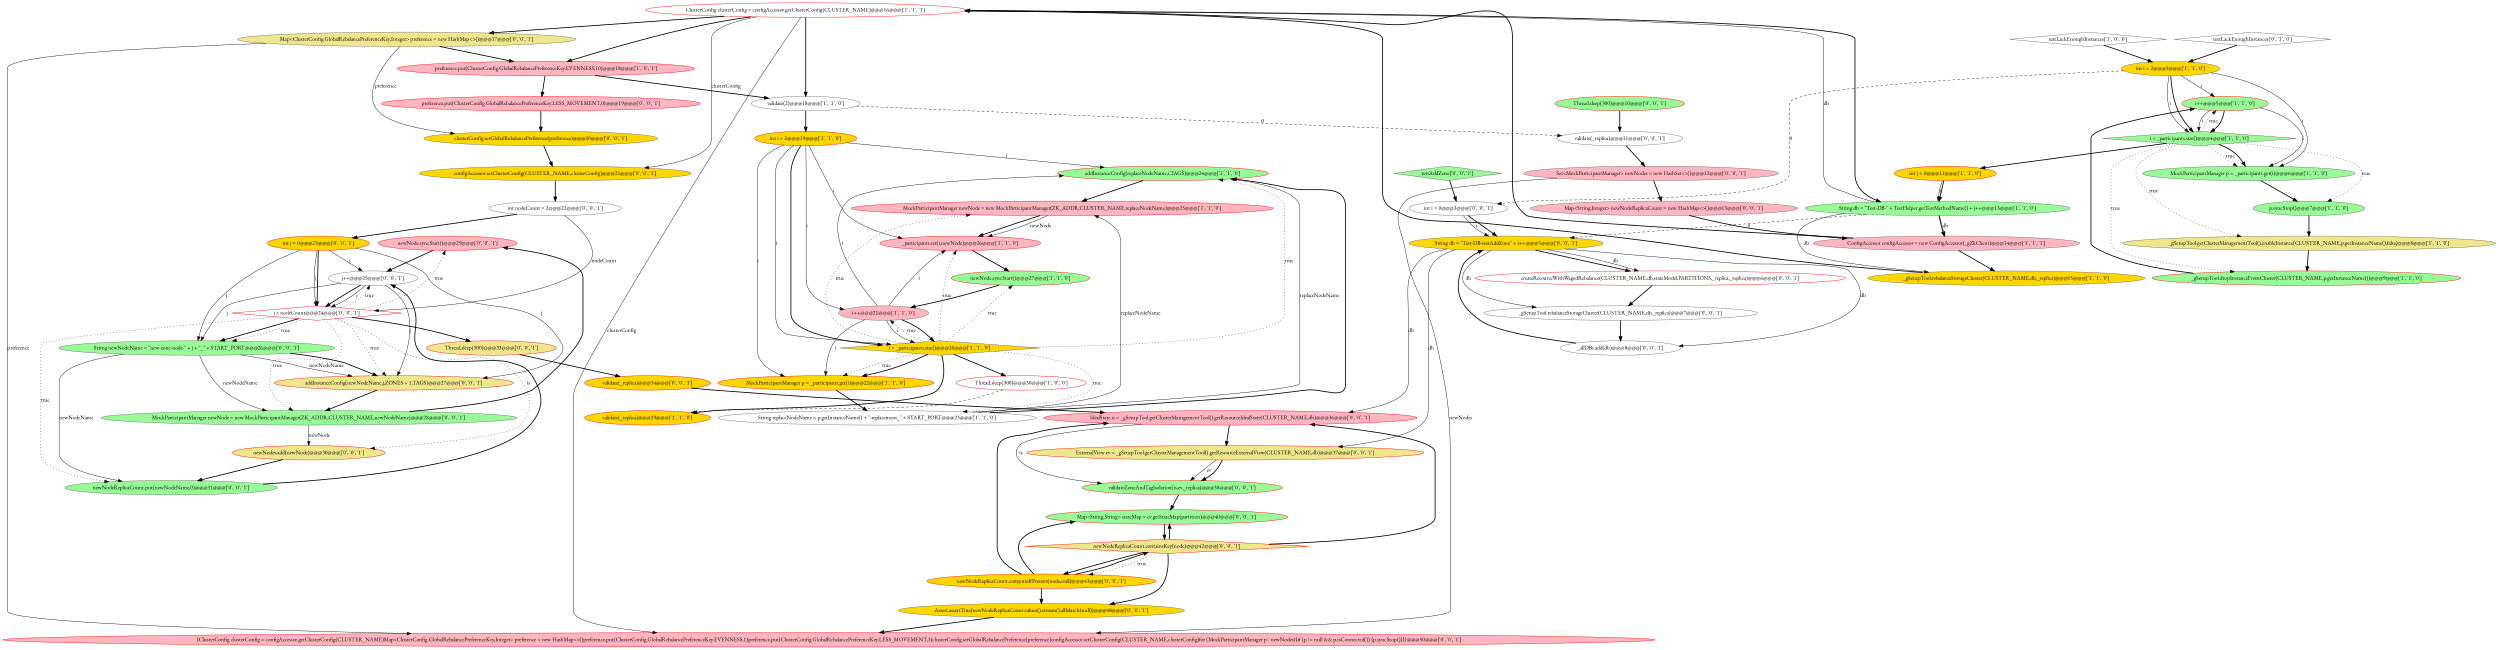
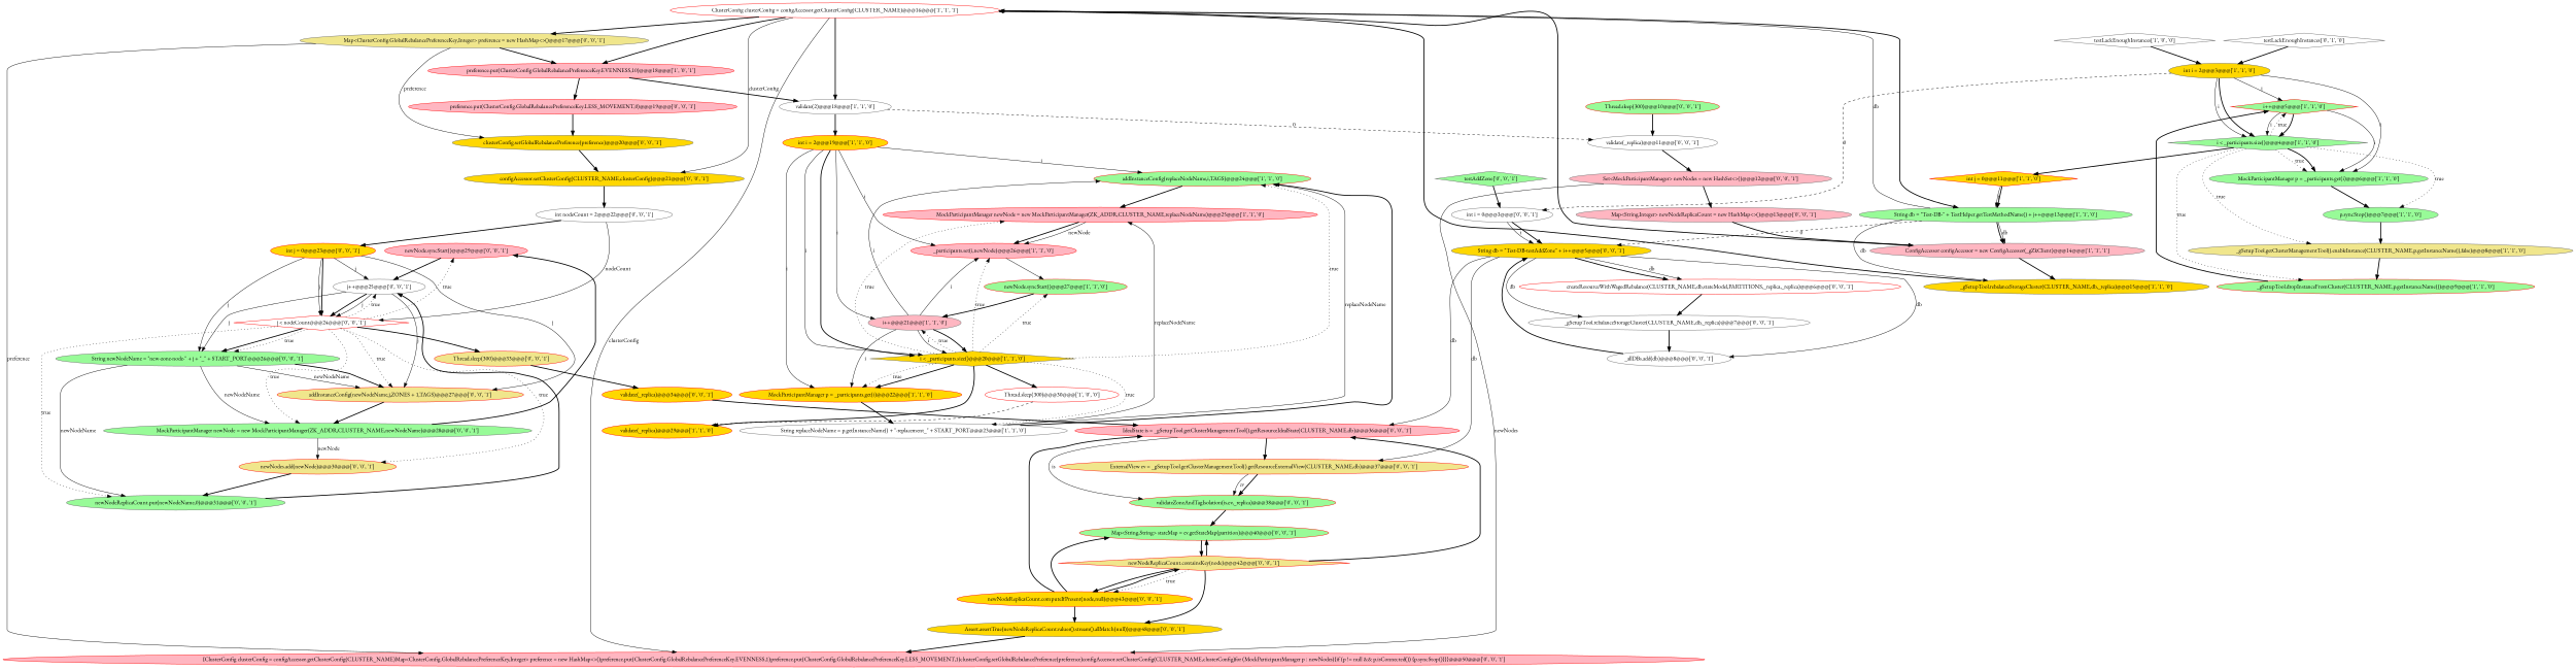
  digraph {
    fontname="EB Garamond"
    node [color=gray40 fillcolor=palegreen fontname="EB Garamond" shape=ellipse style=filled]
    edge [fontname="EB Garamond" style=bold]
    n1 [color=red fillcolor=lightpink label="newNode.syncStart()@@@29@@@['0', '0', '1']"]
    n2 [fillcolor=white label="j++@@@25@@@['0', '0', '1']"]
    n3 [color=red fillcolor=khaki label="newNodes.add(newNode)@@@30@@@['0', '0', '1']"]
    n4 [label="newNodeReplicaCount.put(newNodeName,0)@@@31@@@['0', '0', '1']"]
    n5 [color=red fillcolor=khaki label="ExternalView ev = _gSetupTool.getClusterManagementTool().getResourceExternalView(CLUSTER_NAME,db)@@@37@@@['0', '0', '1']"]
    n6 [color=red label="validateZoneAndTagIsolation(is,ev,_replica)@@@38@@@['0', '0', '1']"]
    n7 [color=red label="Map<String,String> stateMap = ev.getStateMap(partition)@@@40@@@['0', '0', '1']"]
    n8 [fillcolor=khaki label="_gSetupTool.getClusterManagementTool().enableInstance(CLUSTER_NAME,p.getInstanceName(),false)@@@8@@@['1', '1', '0']"]
    n9 [color=red label="_gSetupTool.dropInstanceFromCluster(CLUSTER_NAME,p.getInstanceName())@@@9@@@['1', '1', '0']"]
-   n10 [color=red label="i++@@@5@@@['1', '1', '0']"]
+   n10 [color=red label="i++@@@5@@@['1', '1', '0']" shape=diamond]
    n11 [label="MockParticipantManager newNode = new MockParticipantManager(ZK_ADDR,CLUSTER_NAME,newNodeName)@@@28@@@['0', '0', '1']"]
    n12 [label="String newNodeName = \"new-zone-node-\" + j + \"_\" + START_PORT@@@26@@@['0', '0', '1']"]
    n13 [color=red fillcolor=khaki label="addInstanceConfig(newNodeName,j,ZONES + 1,TAGS)@@@27@@@['0', '0', '1']"]
    n14 [fillcolor=white label="_allDBs.add(db)@@@8@@@['0', '0', '1']"]
    n15 [fillcolor=gold label="String db = \"Test-DB-testAddZone\" + i++@@@5@@@['0', '0', '1']"]
    n16 [color=red fillcolor=lightpink label="IdealState is = _gSetupTool.getClusterManagementTool().getResourceIdealState(CLUSTER_NAME,db)@@@36@@@['0', '0', '1']"]
    n17 [color=red fillcolor=white label="createResourceWithWagedRebalance(CLUSTER_NAME,db,stateModel,PARTITIONS,_replica,_replica)@@@6@@@['0', '0', '1']"]
    n18 [fillcolor=white label="_gSetupTool.rebalanceStorageCluster(CLUSTER_NAME,db,_replica)@@@7@@@['0', '0', '1']"]
    n19 [color=red label="Thread.sleep(300)@@@10@@@['0', '0', '1']"]
    n20 [fillcolor=white label="validate(_replica)@@@11@@@['0', '0', '1']"]
    n21 [label="String db = \"Test-DB-\" + TestHelper.getTestMethodName() + j++@@@13@@@['1', '1', '0']"]
    n22 [fillcolor=gold label="_gSetupTool.rebalanceStorageCluster(CLUSTER_NAME,db,_replica)@@@15@@@['1', '1', '0']"]
    n23 [color=red fillcolor=white label="ClusterConfig clusterConfig = configAccessor.getClusterConfig(CLUSTER_NAME)@@@16@@@['1', '1', '1']"]
    n24 [fillcolor=lightpink label="ConfigAccessor configAccessor = new ConfigAccessor(_gZkClient)@@@14@@@['1', '1', '1']"]
    n25 [fillcolor=white label="validate(2)@@@18@@@['1', '1', '0']"]
    n26 [fillcolor=khaki label="Map<ClusterConfig.GlobalRebalancePreferenceKey,Integer> preference = new HashMap<>()@@@17@@@['0', '0', '1']"]
    n27 [color=red fillcolor=lightpink label="{ClusterConfig clusterConfig = configAccessor.getClusterConfig(CLUSTER_NAME)Map<ClusterConfig.GlobalRebalancePreferenceKey,Integer> preference = new HashMap<>()preference.put(ClusterConfig.GlobalRebalancePreferenceKey.EVENNESS,1)preference.put(ClusterConfig.GlobalRebalancePreferenceKey.LESS_MOVEMENT,1)clusterConfig.setGlobalRebalancePreference(preference)configAccessor.setClusterConfig(CLUSTER_NAME,clusterConfig)for (MockParticipantManager p : newNodes){if (p != null && p.isConnected()) {p.syncStop()}}}@@@50@@@['0', '0', '1']"]
    n28 [color=red fillcolor=lightpink label="preference.put(ClusterConfig.GlobalRebalancePreferenceKey.EVENNESS,10)@@@18@@@['1', '0', '1']"]
    n29 [fillcolor=gold label="configAccessor.setClusterConfig(CLUSTER_NAME,clusterConfig)@@@21@@@['0', '0', '1']"]
    n30 [color=red fillcolor=gold label="int j = 0@@@23@@@['0', '0', '1']"]
    n31 [color=red fillcolor=white label="j < nodeCount@@@24@@@['0', '0', '1']" shape=diamond]
    n32 [color=red fillcolor=khaki label="Thread.sleep(300)@@@33@@@['0', '0', '1']"]
    n33 [color=red fillcolor=gold label="int i = 2@@@19@@@['1', '1', '0']"]
    n34 [fillcolor=lightpink label="Set<MockParticipantManager> newNodes = new HashSet<>()@@@12@@@['0', '0', '1']"]
    n35 [color=red label="addInstanceConfig(replaceNodeName,i,TAGS)@@@24@@@['1', '1', '0']"]
    n36 [fillcolor=lightpink label="i++@@@21@@@['1', '1', '0']"]
    n37 [color=red fillcolor=lightpink label="_participants.set(i,newNode)@@@26@@@['1', '1', '0']"]
    n38 [color=red fillcolor=gold label="MockParticipantManager p = _participants.get(i)@@@22@@@['1', '1', '0']"]
    n39 [fillcolor=gold label="i < _participants.size()@@@20@@@['1', '1', '0']" shape=diamond]
    n40 [fillcolor=white label="testLackEnoughInstances['0', '1', '0']" shape=diamond]
    n41 [fillcolor=gold label="int i = 2@@@3@@@['1', '1', '0']"]
    n42 [label="MockParticipantManager p = _participants.get(i)@@@6@@@['1', '1', '0']"]
    n43 [label="i < _participants.size()@@@4@@@['1', '1', '0']" shape=diamond]
    n44 [fillcolor=white label="int i = 0@@@3@@@['0', '0', '1']"]
    n45 [color=red fillcolor=gold label="validate(_replica)@@@34@@@['0', '0', '1']"]
    n46 [fillcolor=white label="int nodeCount = 2@@@22@@@['0', '0', '1']"]
    n47 [fillcolor=white label="testLackEnoughInstances['1', '0', '0']" shape=diamond]
    n48 [color=red fillcolor=khaki label="newNodeReplicaCount.containsKey(node)@@@42@@@['0', '0', '1']" shape=diamond]
    n49 [color=red fillcolor=gold label="newNodeReplicaCount.computeIfPresent(node,null)@@@43@@@['0', '0', '1']"]
    n50 [fillcolor=gold label="Assert.assertTrue(newNodeReplicaCount.values().stream().allMatch(null))@@@48@@@['0', '0', '1']"]
    n51 [color=red fillcolor=lightpink label="MockParticipantManager newNode = new MockParticipantManager(ZK_ADDR,CLUSTER_NAME,replaceNodeName)@@@25@@@['1', '1', '0']"]
    n52 [fillcolor=lightpink label="Map<String,Integer> newNodeReplicaCount = new HashMap<>()@@@13@@@['0', '0', '1']"]
-   n53 [color=red fillcolor=gold label="int j = 0@@@11@@@['1', '1', '0']"]
+   n53 [color=red fillcolor=gold label="int j = 0@@@11@@@['1', '1', '0']" shape=diamond]
    n54 [label="p.syncStop()@@@7@@@['1', '1', '0']"]
    n55 [color=red label="newNode.syncStart()@@@27@@@['1', '1', '0']"]
    n56 [fillcolor=white label="String replaceNodeName = p.getInstanceName() + \"-replacement_\" + START_PORT@@@23@@@['1', '1', '0']"]
    n57 [color=red fillcolor=gold label="validate(_replica)@@@29@@@['1', '1', '0']"]
    n58 [color=red fillcolor=white label="Thread.sleep(300)@@@30@@@['1', '0', '0']"]
    n59 [label="testAddZone['0', '0', '1']" shape=diamond]
    n60 [fillcolor=gold label="clusterConfig.setGlobalRebalancePreference(preference)@@@20@@@['0', '0', '1']"]
    n61 [color=red fillcolor=lightpink label="preference.put(ClusterConfig.GlobalRebalancePreferenceKey.LESS_MOVEMENT,0)@@@19@@@['0', '0', '1']"]
    n1 -> n2
    n2 -> n12 [label=j style=solid]
    n2 -> n13 [label=j style=solid]
    n2 -> n31
    n2 -> n31 [label=j style=solid]
    n3 -> n4
    n4 -> n2
    n5 -> n6
    n5 -> n6 [label=ev style=solid]
    n6 -> n7
    n7 -> n48
    n8 -> n9
    n9 -> n10
    n10 -> n42 [label=i style=solid]
    n10 -> n43
    n10 -> n43 [label=i style=solid]
    n11 -> n1
    n11 -> n3 [label=newNode style=solid]
    n12 -> n4 [label=newNodeName style=solid]
    n12 -> n11 [label=newNodeName style=solid]
    n12 -> n13 [label=newNodeName style=solid]
    n12 -> n13
    n13 -> n11
    n14 -> n15
    n15 -> n5 [label=db style=solid]
    n15 -> n14 [label=db style=solid]
    n15 -> n16 [label=db style=solid]
    n15 -> n17
    n15 -> n17 [label=db style=solid]
    n15 -> n18 [label=db style=solid]
    n16 -> n5
    n16 -> n6 [label=is style=solid]
    n17 -> n18
    n18 -> n14
    n19 -> n20
    n20 -> n34
    n21 -> n15 [label=0 style=dashed]
    n21 -> n22 [label=db style=solid]
    n21 -> n23 [label=db style=solid]
    n21 -> n24
    n21 -> n24 [label=db style=solid]
    n22 -> n23
    n23 -> n21
    n23 -> n25
    n23 -> n26
    n23 -> n27 [label=clusterConfig style=solid]
    n23 -> n28
    n23 -> n29 [label=clusterConfig style=solid]
    n24 -> n22
    n24 -> n23
    n25 -> n20 [label=0 style=dashed]
    n25 -> n33
    n26 -> n27 [label=preference style=solid]
    n26 -> n28
    n26 -> n60 [label=preference style=solid]
    n28 -> n25
    n28 -> n61
    n29 -> n46
    n30 -> n2 [label=j style=solid]
    n30 -> n12 [label=j style=solid]
    n30 -> n13 [label=j style=solid]
    n30 -> n31
    n30 -> n31 [label=j style=solid]
    n31 -> n1 [label=true style=dotted]
    n31 -> n2 [label=true style=dotted]
-   n31 -> n3 [label=is style=dotted]
+   n31 -> n3 [label=true style=dotted]
    n31 -> n4 [label=true style=dotted]
    n31 -> n11 [label=true style=dotted]
    n31 -> n12
    n31 -> n12 [label=true style=dotted]
    n31 -> n13 [label=true style=dotted]
    n31 -> n32
    n32 -> n45
    n33 -> n35 [label=i style=solid]
    n33 -> n36 [label=i style=solid]
    n33 -> n37 [label=i style=solid]
    n33 -> n38 [label=i style=solid]
    n33 -> n39 [label=i style=solid]
    n33 -> n39
    n34 -> n27 [label=newNodes style=solid]
    n34 -> n52
    n35 -> n51
    n36 -> n35 [label=i style=solid]
    n36 -> n37 [label=i style=solid]
    n36 -> n38 [label=i style=solid]
    n36 -> n39
    n36 -> n39 [label=i style=solid]
-   n37 -> n55
+   n37 -> n55 [style=solid]
    n38 -> n56
    n39 -> n35 [label=true style=dotted]
    n39 -> n36 [label=true style=dotted]
    n39 -> n37 [label=true style=dotted]
    n39 -> n38
    n39 -> n38 [label=true style=dotted]
    n39 -> n51 [label=true style=dotted]
    n39 -> n55 [label=true style=dotted]
    n39 -> n56 [label=true style=dotted]
    n39 -> n57
    n39 -> n58
    n40 -> n41
    n41 -> n10 [label=i style=solid]
    n41 -> n42 [label=i style=solid]
    n41 -> n43
    n41 -> n43 [label=i style=solid]
    n41 -> n44 [label=0 style=dashed]
    n42 -> n54
    n43 -> n8 [label=true style=dotted]
    n43 -> n9 [label=true style=dotted]
    n43 -> n10 [label=true style=dotted]
    n43 -> n42 [label=true style=dotted]
    n43 -> n42
    n43 -> n53
    n43 -> n54 [label=true style=dotted]
    n44 -> n15
    n44 -> n15 [label=i style=solid]
    n45 -> n16
    n46 -> n30
    n46 -> n31 [label=nodeCount style=solid]
    n47 -> n41
    n48 -> n7
    n48 -> n16
    n48 -> n49 [label=true style=dotted]
    n48 -> n49
    n48 -> n50
    n49 -> n7
    n49 -> n16
    n49 -> n48
    n49 -> n50
    n50 -> n27
    n51 -> n37
    n51 -> n37 [label=newNode style=solid]
    n52 -> n24
    n53 -> n21 [label=j style=solid]
    n53 -> n21
    n54 -> n8
    n55 -> n36
    n56 -> n35 [label=replaceNodeName style=solid]
    n56 -> n35
    n56 -> n51 [label=replaceNodeName style=solid]
    n58 -> n57 [style=dashed]
    n59 -> n44
    n60 -> n29
    n61 -> n60
  }
